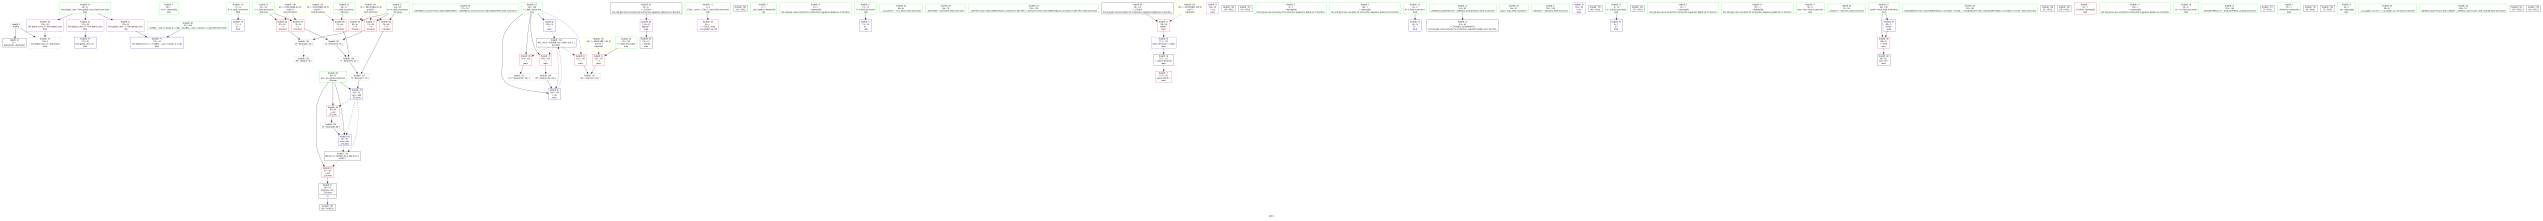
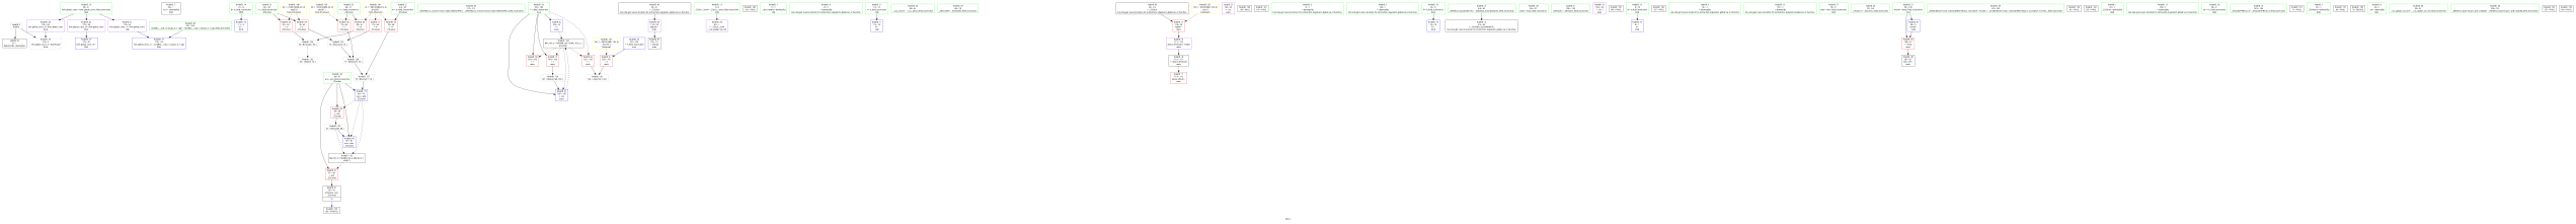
  digraph {
    fontname="Roboto Condensed"
    label=SVFG
    node [color=green fontname="Roboto Condensed" shape=record]
    edge [fontname="Roboto Condensed" style=solid]
    n1 [color=grey label="{NodeID: 0\nNullPtr}"]
    n2 [color=black label="{NodeID: 41\n2\<--3\ndummyVal\<--dummyVal\n}"]
    n3 [color=blue label="{NodeID: 78\n174\<--3\nllvm.global_ctors_2\<--dummyVal\nGlob }" style=dotted]
-   n4 [label="{NodeID: 7\n28\<--1\n.str.1\<--dummyObj\nGlob }"]
+   n4 [color=black label="{NodeID: 7\n28\<--1\n.str.1\<--dummyObj\nGlob }"]
    n5 [label="{NodeID: 14\n11\<--12\nb\<--b_field_insensitive\nZNSt }"]
    n6 [color=blue label="{NodeID: 73\n11\<--9\nb\<--\nGlob }"]
    n7 [label="{NodeID: 28\n66\<--67\nans\<--ans_field_insensitive\n_Z5solvev\n}"]
    n8 [color=red label="{NodeID: 64\n86\<--66\n\<--ans\n_Z5solvev\n}"]
    n9 [color=red label="{NodeID: 65\n91\<--66\n\<--ans\n_Z5solvev\n}"]
    n10 [color=blue label="{NodeID: 79\n66\<--79\nans\<--add\n_Z5solvev\n}"]
    n11 [color=blue label="{NodeID: 80\n66\<--87\nans\<--dec\n_Z5solvev\n}"]
    n12 [color=grey label="{NodeID: 129\n87 = Binary(86, 88, )\n}"]
    n13 [color=black label="{NodeID: 45\n59\<--91\n_Z5solvev_ret\<--\n_Z5solvev\n|{<s0>12}}"]
    n14 [color=black label="{NodeID: 133\nMR_8V_3 = PHI(MR_8V_4, MR_8V_2, )\npts\{67 \}\n}"]
    n15 [color=black label="{NodeID: 153\n138 = PHI(59, )\n}"]
    n16 [label="{NodeID: 35\n117\<--118\n_ZNSt9basic_iosIcSt11char_traitsIcEE3tieEPSo\<--_ZNSt9basic_iosIcSt11char_traitsIcEE3tieEPSo_field_insensitive\n}"]
-   n17 [color=grey label="{NodeID: 125\n131 = Binary(130, 132, )\n}"]
    n18 [color=black label="{NodeID: 42\n23\<--22\n\<--_ZSt3cin\nCan only get source location for instruction, argument, global var or function.}"]
    n19 [color=purple label="{NodeID: 56\n114\<--23\nadd.ptr\<--\nmain\n}"]
    n20 [color=black label="{NodeID: 47\n115\<--114\n\<--add.ptr\nmain\n}"]
    n21 [color=grey label="{NodeID: 132\n84 = cmp(83, 14, )\n}"]
    n22 [color=purple label="{NodeID: 49\n41\<--4\n\<--_ZStL8__ioinit\n__cxx_global_var_init\n}"]
    n23 [color=yellow label="{NodeID: 139\n2V_1 = ENCHI(MR_2V_0)\npts\{61 \}\nFun[_Z5solvev]}" style=double]
    n24 [color=red label="{NodeID: 58\n73\<--60\n\<--r\n_Z5solvev\n}"]
    n25 [color=grey label="{NodeID: 128\n77 = Binary(73, 76, )\n}"]
    n26 [color=grey label="{NodeID: 127\n79 = Binary(77, 78, )\n}"]
    n27 [color=red label="{NodeID: 63\n82\<--64\n\<--w\n_Z5solvev\n}"]
    n28 [color=grey label="{NodeID: 126\n83 = Binary(81, 82, )\n}"]
    n29 [color=red label="{NodeID: 70\n146\<--103\n\<--i\nmain\n}"]
    n30 [color=grey label="{NodeID: 124\n147 = Binary(146, 132, )\n}"]
    n31 [color=blue label="{NodeID: 83\n103\<--147\ni\<--inc\nmain\n}"]
    n32 [color=black label="{NodeID: 134\nMR_16V_3 = PHI(MR_16V_4, MR_16V_2, )\npts\{104 \}\n}"]
    n33 [color=black label="{NodeID: 160\n116 = PHI()\n}"]
    n34 [color=blue label="{NodeID: 77\n173\<--32\nllvm.global_ctors_1\<--_GLOBAL__sub_I_Carups_0_1.cpp\nGlob }"]
    n35 [label="{NodeID: 1\n7\<--1\n__dso_handle\<--dummyObj\nGlob }"]
    n36 [label="{NodeID: 8\n31\<--1\n\<--dummyObj\nCan only get source location for instruction, argument, global var or function.}"]
    n37 [label="{NodeID: 15\n13\<--15\nn\<--n_field_insensitive\nGlob }"]
    n38 [color=blue label="{NodeID: 74\n13\<--14\nn\<--\nGlob }"]
    n39 [label="{NodeID: 22\n45\<--46\n__cxa_atexit\<--__cxa_atexit_field_insensitive\n}"]
    n40 [label="{NodeID: 29\n69\<--70\n_ZNSirsERi\<--_ZNSirsERi_field_insensitive\n}"]
-   n41 [label="{NodeID: 36\n128\<--129\n_ZStlsISt11char_traitsIcEERSt13basic_ostreamIcT_ES5_PKc\<--_ZStlsISt11char_traitsIcEERSt13basic_ostreamIcT_ES5_PKc_field_insensitive\n}"]
    n42 [color=black label="{NodeID: 43\n24\<--22\n\<--_ZSt3cin\nCan only get source location for instruction, argument, global var or function.}"]
    n43 [color=red label="{NodeID: 57\n110\<--24\nvtable\<--\nmain\n}"]
    n44 [color=purple label="{NodeID: 55\n111\<--110\nvbase.offset.ptr\<--vtable\nmain\n}"]
    n45 [color=black label="{NodeID: 46\n112\<--111\n\<--vbase.offset.ptr\nmain\n}"]
    n46 [color=purple label="{NodeID: 50\n126\<--26\n\<--.str\nmain\n}"]
    n47 [color=yellow label="{NodeID: 140\n4V_1 = ENCHI(MR_4V_0)\npts\{63 \}\nFun[_Z5solvev]}" style=double]
    n48 [color=red label="{NodeID: 59\n74\<--62\n\<--c\n_Z5solvev\n}"]
    n49 [color=red label="{NodeID: 60\n81\<--62\n\<--c\n_Z5solvev\n}"]
    n50 [color=grey label="{NodeID: 130\n76 = Binary(74, 75, )\n}"]
    n51 [color=red label="{NodeID: 71\n113\<--112\nvbase.offset\<--\nmain\n}"]
    n52 [color=black label="{NodeID: 154\n139 = PHI()\n}"]
    n53 [color=black label="{NodeID: 161\n119 = PHI()\n}"]
    n54 [label="{NodeID: 2\n9\<--1\n\<--dummyObj\nCan only get source location for instruction, argument, global var or function.}"]
    n55 [label="{NodeID: 9\n88\<--1\n\<--dummyObj\nCan only get source location for instruction, argument, global var or function.}"]
    n56 [label="{NodeID: 16\n16\<--17\nk\<--k_field_insensitive\nGlob }"]
    n57 [color=blue label="{NodeID: 75\n16\<--14\nk\<--\nGlob }"]
    n58 [label="{NodeID: 23\n44\<--50\n_ZNSt8ios_base4InitD1Ev\<--_ZNSt8ios_base4InitD1Ev_field_insensitive\n}"]
    n59 [color=black label="{NodeID: 44\n43\<--44\n\<--_ZNSt8ios_base4InitD1Ev\nCan only get source location for instruction, argument, global var or function.}"]
    n60 [label="{NodeID: 30\n96\<--97\nmain\<--main_field_insensitive\n}"]
    n61 [label="{NodeID: 37\n134\<--135\n_ZNSolsEi\<--_ZNSolsEi_field_insensitive\n}"]
    n62 [color=red label="{NodeID: 68\n122\<--103\n\<--i\nmain\n}"]
    n63 [color=red label="{NodeID: 69\n130\<--103\n\<--i\nmain\n}"]
    n64 [color=grey label="{NodeID: 131\n124 = cmp(122, 123, )\n}"]
    n65 [color=purple label="{NodeID: 51\n136\<--28\n\<--.str.1\nmain\n}"]
    n66 [color=yellow label="{NodeID: 141\n6V_1 = ENCHI(MR_6V_0)\npts\{65 \}\nFun[_Z5solvev]}" style=double]
    n67 [color=red label="{NodeID: 61\n75\<--64\n\<--w\n_Z5solvev\n}"]
    n68 [color=red label="{NodeID: 62\n78\<--64\n\<--w\n_Z5solvev\n}"]
    n69 [color=black label="{NodeID: 155\n140 = PHI()\n}"]
    n70 [color=blue label="{NodeID: 72\n8\<--9\na\<--\nGlob }"]
    n71 [color=black label="{NodeID: 162\n127 = PHI()\n}"]
    n72 [label="{NodeID: 3\n14\<--1\n\<--dummyObj\nCan only get source location for instruction, argument, global var or function.}"]
    n73 [label="{NodeID: 10\n107\<--1\n\<--dummyObj\nCan only get source location for instruction, argument, global var or function.}"]
    n74 [label="{NodeID: 17\n18\<--19\nmas\<--mas_field_insensitive\nGlob }"]
    n75 [label="{NodeID: 24\n57\<--58\n_Z5solvev\<--_Z5solvev_field_insensitive\n}"]
    n76 [label="{NodeID: 31\n99\<--100\nretval\<--retval_field_insensitive\nmain\n}"]
    n77 [color=red label="{NodeID: 66\n150\<--99\n\<--retval\nmain\n}"]
    n78 [color=blue label="{NodeID: 81\n99\<--14\nretval\<--\nmain\n}"]
    n79 [color=black label="{NodeID: 48\n98\<--150\nmain_ret\<--\nmain\n}"]
    n80 [label="{NodeID: 38\n141\<--142\n_ZSt4endlIcSt11char_traitsIcEERSt13basic_ostreamIT_T0_ES6_\<--_ZSt4endlIcSt11char_traitsIcEERSt13basic_ostreamIT_T0_ES6__field_insensitive\n}"]
    n81 [color=yellow label="{NodeID: 135\n10V_1 = ENCHI(MR_10V_0)\npts\{1 \}\nFun[main]}" style=double]
    n82 [color=purple label="{NodeID: 52\n172\<--30\nllvm.global_ctors_0\<--llvm.global_ctors\nGlob }"]
    n83 [color=blue label="{NodeID: 76\n172\<--31\nllvm.global_ctors_0\<--\nGlob }"]
    n84 [color=black label="{NodeID: 156\n42 = PHI()\n}"]
    n85 [color=black label="{NodeID: 163\n133 = PHI()\n}"]
-   n86 [color=red label="{NodeID: 4\n22\<--1\n_ZSt3cin\<--dummyObj\nGlob }"]
+   n86 [label="{NodeID: 4\n22\<--1\n_ZSt3cin\<--dummyObj\nGlob }"]
    n87 [label="{NodeID: 11\n132\<--1\n\<--dummyObj\nCan only get source location for instruction, argument, global var or function.}"]
    n88 [label="{NodeID: 18\n20\<--21\nris\<--ris_field_insensitive\nGlob }"]
    n89 [label="{NodeID: 25\n60\<--61\nr\<--r_field_insensitive\n_Z5solvev\n}"]
-   n90 [label="{NodeID: 32\n101\<--102\nt\<--t_field_insensitive\nmain\n}"]
+   n90 [color=blue label="{NodeID: 32\n101\<--102\nt\<--t_field_insensitive\nmain\n}"]
    n91 [color=red label="{NodeID: 67\n123\<--101\n\<--t\nmain\n}"]
    n92 [label="{NodeID: 39\n143\<--144\n_ZNSolsEPFRSoS_E\<--_ZNSolsEPFRSoS_E_field_insensitive\n}"]
    n93 [color=purple label="{NodeID: 53\n173\<--30\nllvm.global_ctors_1\<--llvm.global_ctors\nGlob }"]
    n94 [color=black label="{NodeID: 157\n71 = PHI()\n}"]
    n95 [label="{NodeID: 5\n25\<--1\n_ZSt4cout\<--dummyObj\nGlob }"]
    n96 [label="{NodeID: 12\n4\<--6\n_ZStL8__ioinit\<--_ZStL8__ioinit_field_insensitive\nGlob }"]
    n97 [label="{NodeID: 19\n30\<--34\nllvm.global_ctors\<--llvm.global_ctors_field_insensitive\nGlob }"]
    n98 [color=purple label="{NodeID: 54\n174\<--30\nllvm.global_ctors_2\<--llvm.global_ctors\nGlob }"]
    n99 [label="{NodeID: 26\n62\<--63\nc\<--c_field_insensitive\n_Z5solvev\n}"]
    n100 [label="{NodeID: 33\n103\<--104\ni\<--i_field_insensitive\nmain\n}"]
    n101 [color=blue label="{NodeID: 82\n103\<--14\ni\<--\nmain\n}"]
    n102 [label="{NodeID: 40\n32\<--168\n_GLOBAL__sub_I_Carups_0_1.cpp\<--_GLOBAL__sub_I_Carups_0_1.cpp_field_insensitive\n}"]
    n103 [color=yellow label="{NodeID: 137\n14V_1 = ENCHI(MR_14V_0)\npts\{102 \}\nFun[main]}" style=double]
    n104 [color=black label="{NodeID: 151\n68 = PHI()\n}"]
-   n105 [color=black label="{NodeID: 158\n72 = PHI()\n}"]
+   n105 [color=black label="{NodeID: 158\n72 = ENCHI()\n}"]
    n106 [label="{NodeID: 6\n26\<--1\n.str\<--dummyObj\nGlob }"]
    n107 [label="{NodeID: 13\n8\<--10\na\<--a_field_insensitive\nGlob }"]
    n108 [label="{NodeID: 20\n35\<--36\n__cxx_global_var_init\<--__cxx_global_var_init_field_insensitive\n}"]
    n109 [label="{NodeID: 27\n64\<--65\nw\<--w_field_insensitive\n_Z5solvev\n}"]
    n110 [label="{NodeID: 34\n108\<--109\n_ZNSt8ios_base15sync_with_stdioEb\<--_ZNSt8ios_base15sync_with_stdioEb_field_insensitive\n}"]
    n111 [color=black label="{NodeID: 152\n137 = PHI()\n}"]
    n112 [color=black label="{NodeID: 159\n106 = PHI()\n}"]
    n1 -> n2
    n1 -> n3
    n5 -> n6
    n7 -> n8
    n7 -> n9
    n7 -> n10
    n7 -> n11
    n8 -> n12
    n9 -> n13
    n10 -> n8 [style=dashed]
    n10 -> n11 [style=dashed]
    n10 -> n14 [style=dashed]
-   n11 -> n14 [style=dashed]
+   n12 -> n14 [style=dashed]
    n12 -> n11
    n13 -> n15 [color=blue tailport=s0]
    n14 -> n9 [style=dashed]
    n18 -> n19
    n19 -> n20
    n23 -> n24 [style=dashed]
    n24 -> n25
    n25 -> n26
    n26 -> n10
    n27 -> n28
    n28 -> n21 [style=dashed]
    n29 -> n30
    n30 -> n31
    n31 -> n32 [style=dashed]
    n32 -> n29 [style=dashed]
    n32 -> n31 [style=dashed]
    n32 -> n62 [style=dashed]
    n32 -> n63 [style=dashed]
    n37 -> n38
    n42 -> n43
    n43 -> n44
    n44 -> n45
    n45 -> n51 [style=dashed]
    n47 -> n48 [style=dashed]
    n47 -> n49 [style=dashed]
    n48 -> n50
    n49 -> n28
    n50 -> n25
    n56 -> n57
    n58 -> n59
    n62 -> n64
-   n63 -> n17
    n66 -> n27 [style=dashed]
    n66 -> n67 [style=dashed]
    n66 -> n68 [style=dashed]
    n67 -> n50
    n68 -> n26
    n76 -> n77
    n76 -> n78
    n77 -> n79
    n78 -> n77
    n81 -> n43 [style=dashed]
    n82 -> n83
    n89 -> n24
    n90 -> n91
    n91 -> n64
    n93 -> n34
    n96 -> n22
    n97 -> n82
    n97 -> n93
    n97 -> n98
    n98 -> n3
    n99 -> n48
    n99 -> n49
    n100 -> n29
    n100 -> n31
    n100 -> n62 [style=dashed]
    n100 -> n63
    n100 -> n101
    n101 -> n32 [style=dashed]
    n102 -> n34
    n103 -> n91 [style=dashed]
    n107 -> n70
-   n109 -> n27
-   n109 -> n67
+   n89 -> n27
    n109 -> n68
  }
